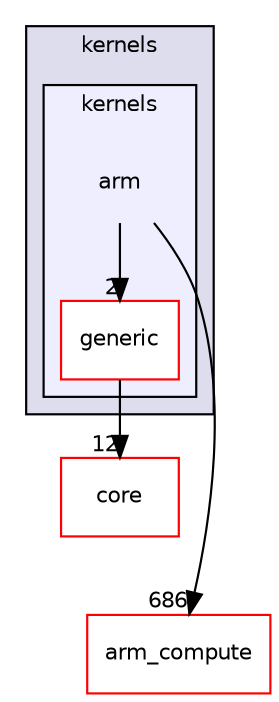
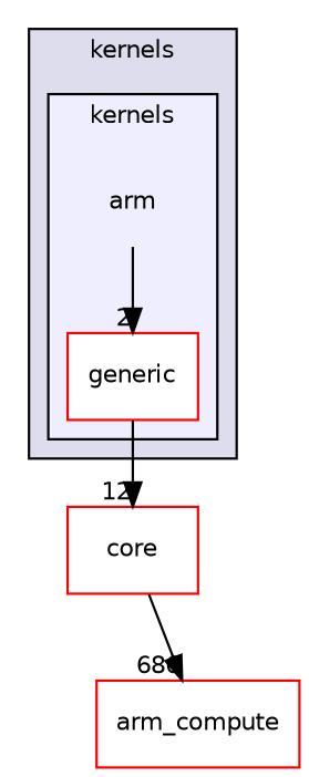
  digraph {
    compound=true
    node [fontname=Helvetica fontsize=10 shape=box color=red fillcolor=white style=filled]
    edge [labeldistance=1.5 labelfontname=Helvetica labelfontsize=10]
    n1 [label=arm shape=plaintext color="" fillcolor="" style=""]
    n2 [label=generic]
    n3 [label=core]
    n4 [label=arm_compute]
    subgraph cluster_1 {
      bgcolor="#ddddee"
      fontname=Helvetica
      fontsize=10
      label=kernels
      pencolor=black
      subgraph cluster_2 {
        bgcolor="#eeeeff"
        fontname=Helvetica
        fontsize=10
        label=kernels
        pencolor=black
        n1
        n2
      }
    }
    n1 -> n2 [headlabel=2]
    n2 -> n3 [headlabel=12]
-   n1 -> n4 [headlabel=686]
+   n3 -> n4 [headlabel=686]
  }
